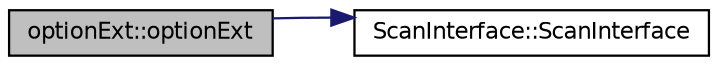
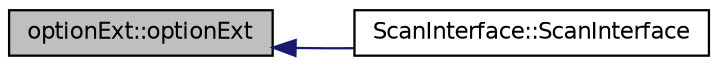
  digraph {
    rankdir=LR
    node [color=black fontname=Helvetica fontsize=10 shape=record style=filled]
    n1 [fillcolor=grey75 fontcolor=black height=0.2 label="optionExt::optionExt" width=0.4]
    n2 [fillcolor=white height=0.2 label="ScanInterface::ScanInterface" width=0.4]
-   n2 -> n1 [color=midnightblue dir=back fontname=Helvetica fontsize=10 labelfontname=Helvetica labelfontsize=10 style=solid]
+   n1 -> n2 [color=midnightblue dir=back fontname=Helvetica fontsize=10 labelfontname=Helvetica labelfontsize=10 style=solid]
  }
